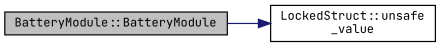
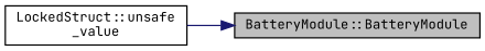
  digraph {
    rankdir=LR
    fontname="JetBrains Mono"
    node [color=black fontname="JetBrains Mono" fontsize=10 shape=record style=filled]
    n1 [fillcolor=grey75 fontcolor=black height=0.2 label="BatteryModule::BatteryModule" width=0.4]
    n2 [fillcolor=white height=0.2 label="LockedStruct::unsafe\l_value" width=0.4]
-   n1 -> n2 [color=midnightblue fontname="JetBrains Mono" fontsize=10 labelfontname=Helvetica labelfontsize=10 style=solid]
+   n2 -> n1 [color=midnightblue fontname="JetBrains Mono" fontsize=10 labelfontname=Helvetica labelfontsize=10 style=solid]
  }
